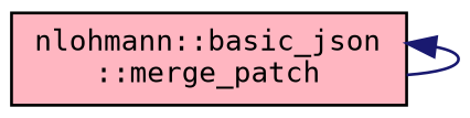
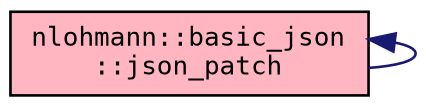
  digraph {
    rankdir=TB
    fontname="DejaVu Sans Mono"
-   n1 [color=black fillcolor=lightpink fontcolor=black fontname="DejaVu Sans Mono" fontsize=10 height=0.2 label="nlohmann::basic_json\l::merge_patch" shape=record style=filled width=0.4]
+   n1 [color=black fillcolor=lightpink fontcolor=black fontname="DejaVu Sans Mono" fontsize=10 height=0.2 label="nlohmann::basic_json\l::json_patch" shape=record style=filled width=0.4]
    n1 -> n1 [color=midnightblue dir=back fontname="DejaVu Sans Mono" fontsize=10 labelfontname=Helvetica labelfontsize=10 style=solid]
  }
